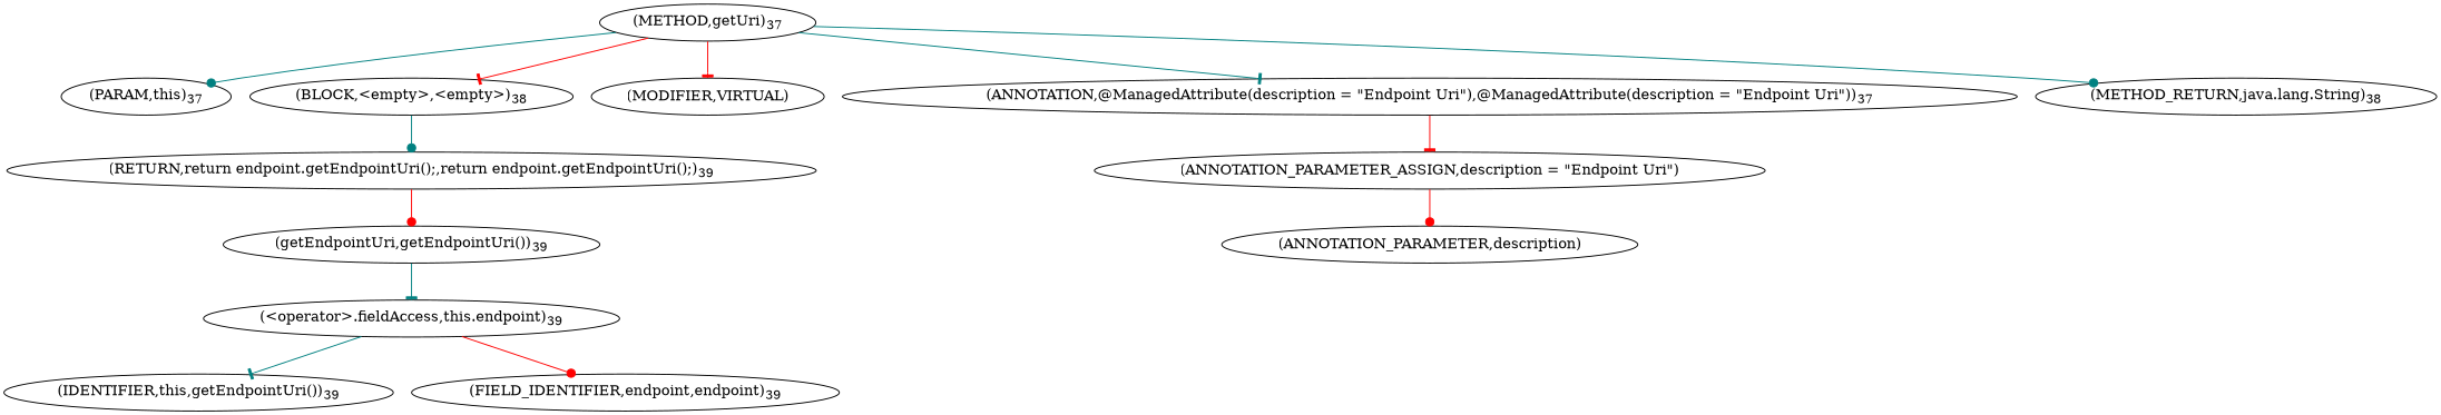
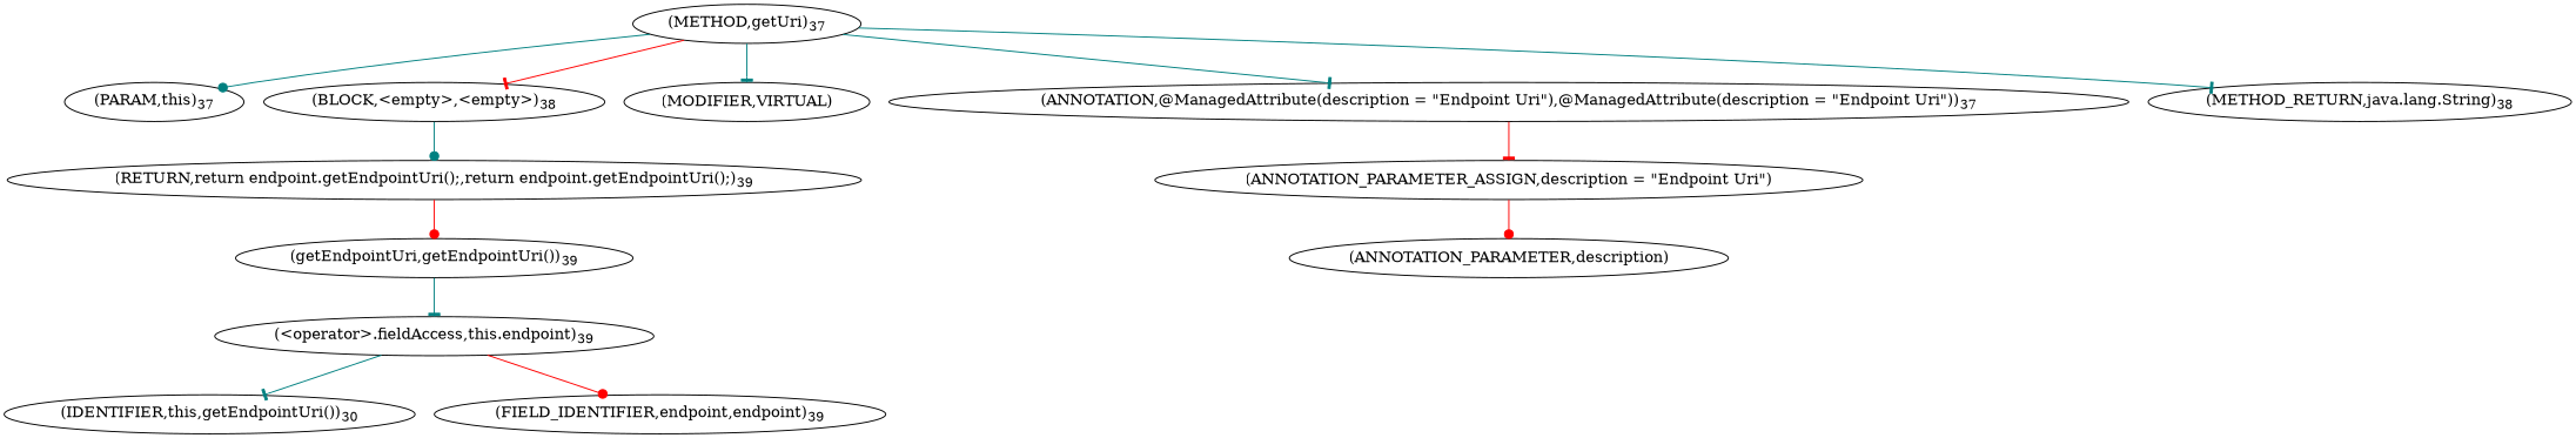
  digraph {
    edge [arrowhead=tee color=teal]
    n1 [label=<(METHOD,getUri)<SUB>37</SUB>>]
    n2 [label=<(PARAM,this)<SUB>37</SUB>>]
    n3 [label=<(BLOCK,&lt;empty&gt;,&lt;empty&gt;)<SUB>38</SUB>>]
    n4 [label=<(MODIFIER,VIRTUAL)>]
    n5 [label=<(ANNOTATION,@ManagedAttribute(description = &quot;Endpoint Uri&quot;),@ManagedAttribute(description = &quot;Endpoint Uri&quot;))<SUB>37</SUB>>]
    n6 [label=<(METHOD_RETURN,java.lang.String)<SUB>38</SUB>>]
    n7 [label=<(RETURN,return endpoint.getEndpointUri();,return endpoint.getEndpointUri();)<SUB>39</SUB>>]
    n8 [label=<(ANNOTATION_PARAMETER_ASSIGN,description = &quot;Endpoint Uri&quot;)>]
    n9 [label=<(getEndpointUri,getEndpointUri())<SUB>39</SUB>>]
    n10 [label=<(&lt;operator&gt;.fieldAccess,this.endpoint)<SUB>39</SUB>>]
-   n11 [label=<(IDENTIFIER,this,getEndpointUri())<SUB>39</SUB>>]
+   n11 [label=<(IDENTIFIER,this,getEndpointUri())<SUB>30</SUB>>]
    n12 [label=<(FIELD_IDENTIFIER,endpoint,endpoint)<SUB>39</SUB>>]
    n13 [label=<(ANNOTATION_PARAMETER,description)>]
    n1 -> n2 [arrowhead=dot]
    n1 -> n3 [color=red]
-   n1 -> n4 [color=red]
+   n1 -> n4
    n1 -> n5
-   n1 -> n6 [arrowhead=dot]
+   n1 -> n6
    n3 -> n7 [arrowhead=dot]
    n5 -> n8 [color=red]
    n7 -> n9 [arrowhead=dot color=red]
    n8 -> n13 [arrowhead=dot color=red]
    n9 -> n10
    n10 -> n11
    n10 -> n12 [arrowhead=dot color=red]
  }
